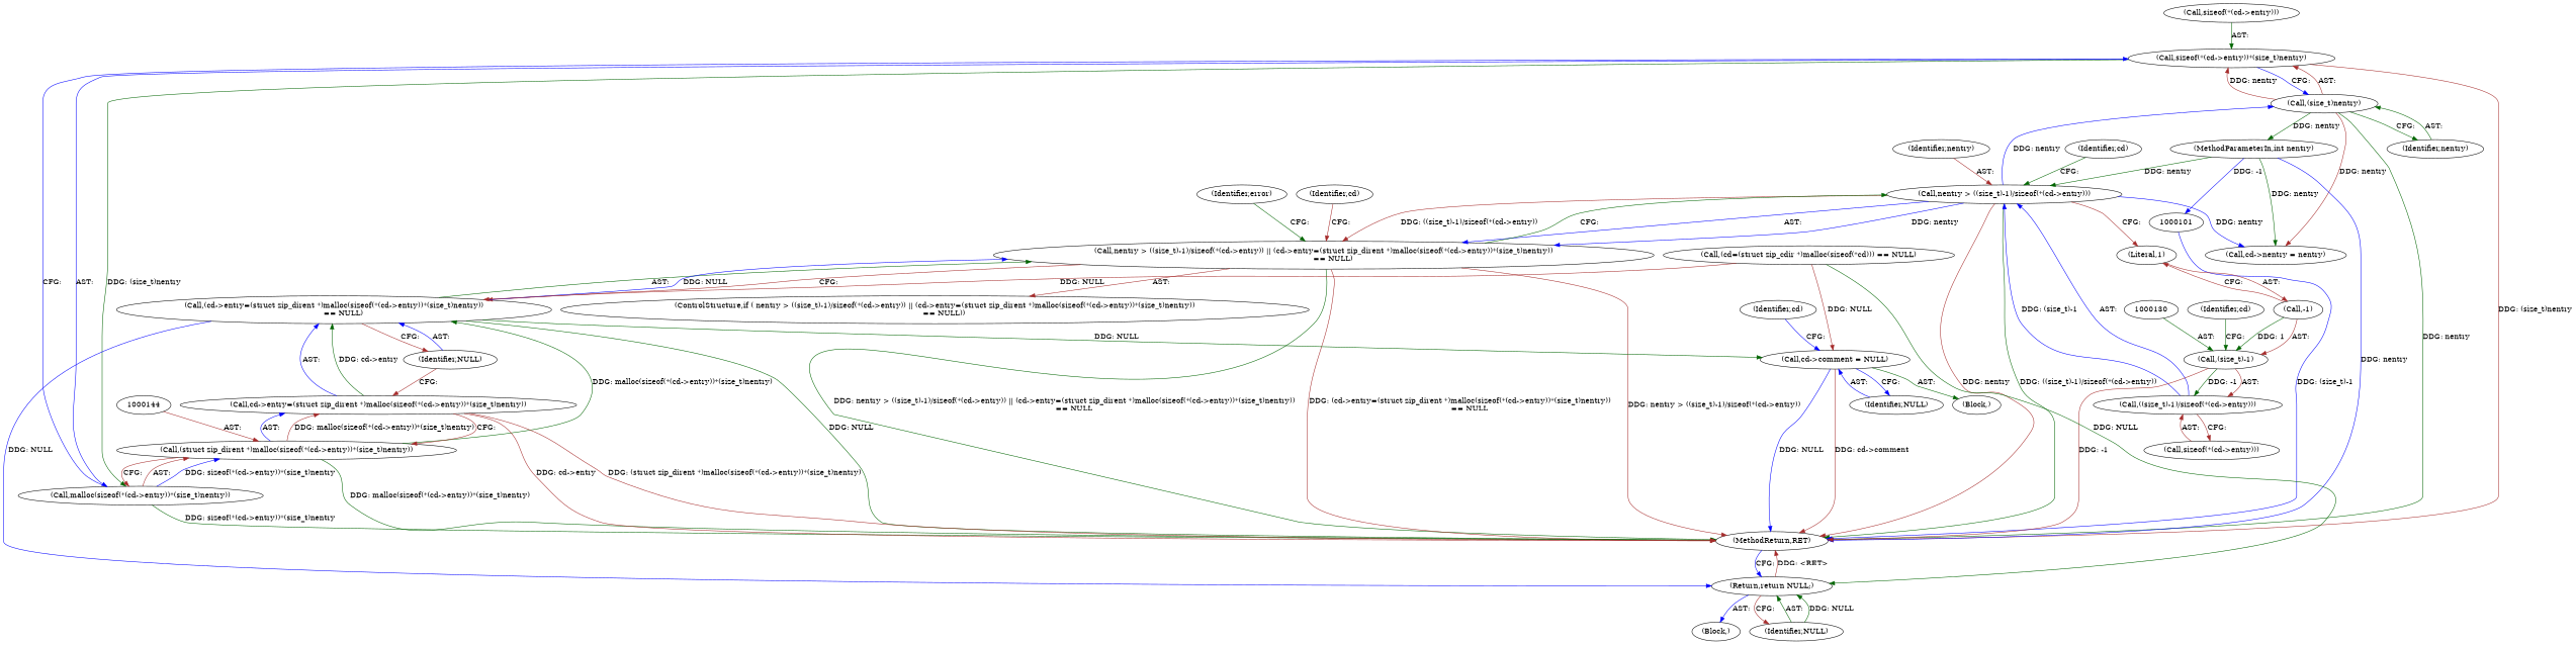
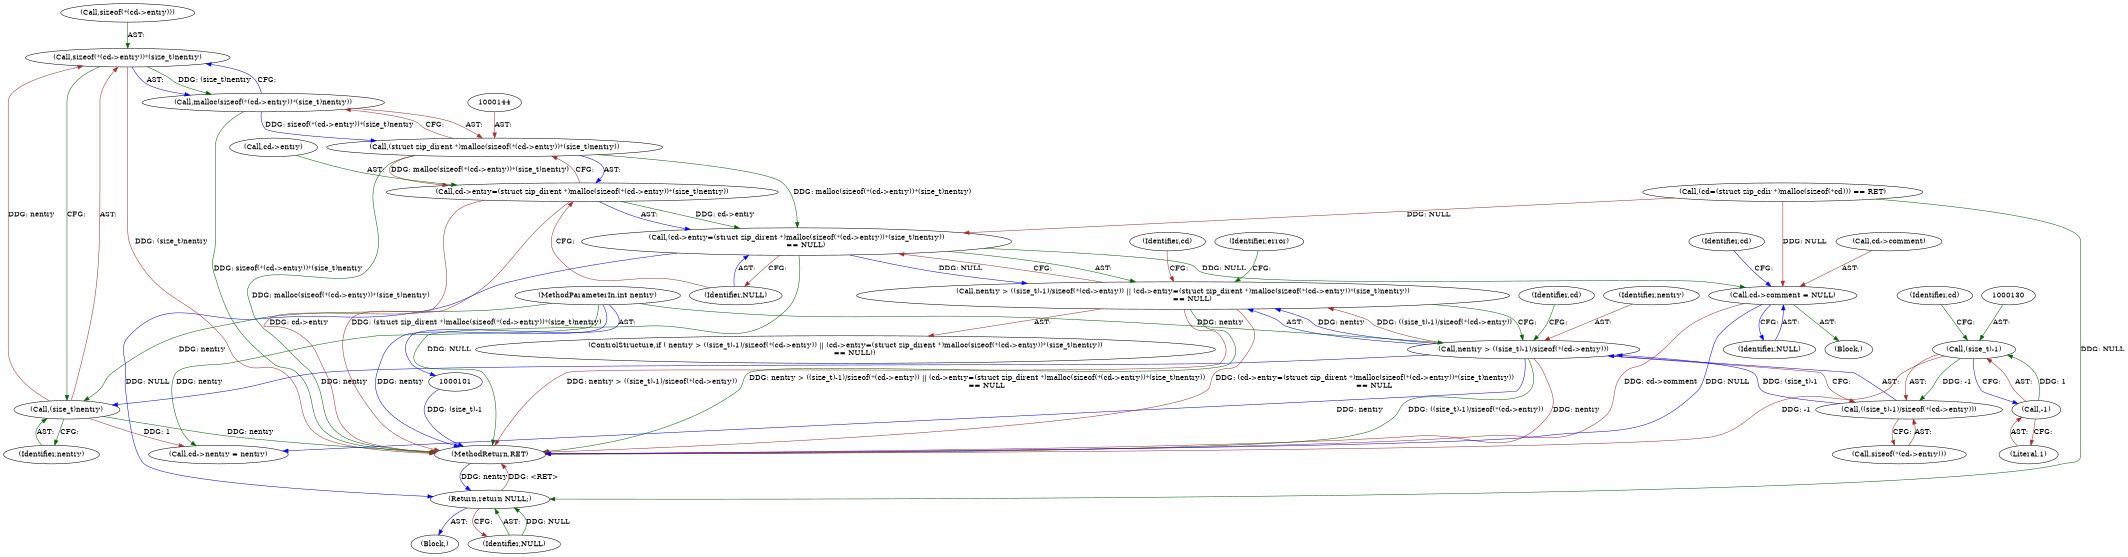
  digraph {
    edge [color=brown]
    n1 [label="(Call,sizeof(*(cd->entry))*(size_t)nentry)"]
    n2 [label="(Call,(size_t)nentry)"]
    n3 [label="(Call,malloc(sizeof(*(cd->entry))*(size_t)nentry))"]
    n4 [label="(MethodReturn,RET)"]
    n5 [label="(Call,cd->nentry = nentry)"]
    n6 [label="(Identifier,nentry)"]
    n7 [label="(Call,(struct zip_dirent *)malloc(sizeof(*(cd->entry))*(size_t)nentry))"]
    n8 [label="(Return,return NULL;)"]
    n9 [label="(Call,nentry > ((size_t)-1)/sizeof(*(cd->entry)))"]
    n10 [label="(Call,((size_t)-1)/sizeof(*(cd->entry)))"]
    n11 [label="(Call,nentry > ((size_t)-1)/sizeof(*(cd->entry)) || (cd->entry=(struct zip_dirent *)malloc(sizeof(*(cd->entry))*(size_t)nentry))\n        == NULL)"]
    n12 [label="(Call,sizeof(*(cd->entry)))"]
    n13 [label="(Call,(cd->entry=(struct zip_dirent *)malloc(sizeof(*(cd->entry))*(size_t)nentry))\n        == NULL)"]
    n14 [label="(ControlStructure,if ( nentry > ((size_t)-1)/sizeof(*(cd->entry)) || (cd->entry=(struct zip_dirent *)malloc(sizeof(*(cd->entry))*(size_t)nentry))\n        == NULL))"]
    n15 [label="(MethodParameterIn,int nentry)"]
    1000101
    n17 [label="(Call,(size_t)-1)"]
    n18 [label="(Call,-1)"]
    n19 [label="(Literal,1)"]
    n20 [label="(Call,cd->entry=(struct zip_dirent *)malloc(sizeof(*(cd->entry))*(size_t)nentry))"]
    n21 [label="(Call,cd->comment = NULL)"]
    n22 [label="(Identifier,NULL)"]
    n23 [label="(Block,)"]
    n24 [label="(Identifier,NULL)"]
    n25 [label="(Identifier,NULL)"]
    n26 [label="(Block,)"]
    n27 [label="(Identifier,error)"]
    n28 [label="(Identifier,cd)"]
+   n29 [label="(Call,cd->comment)"]
+   n30 [label="(Call,cd->entry)"]
    n31 [label="(Call,sizeof(*(cd->entry)))"]
    n32 [label="(Identifier,cd)"]
    n33 [label="(Identifier,cd)"]
    n34 [label="(Identifier,cd)"]
-   n35 [label="(Call,(cd=(struct zip_cdir *)malloc(sizeof(*cd))) == NULL)"]
+   n35 [label="(Call,(cd=(struct zip_cdir *)malloc(sizeof(*cd))) == RET)"]
    n36 [label="(Identifier,nentry)"]
    1000130
    1000144
-   n1 -> n2 [color=blue label="CFG: "]
+   n1 -> n2 [color=darkgreen label="CFG: "]
    n1 -> n3 [color=blue label="AST: "]
    n1 -> n3 [color=darkgreen label="DDG: (size_t)nentry"]
    n1 -> n4 [label="DDG: (size_t)nentry"]
    n2 -> n1 [label="AST: "]
    n2 -> n1 [label="DDG: nentry"]
    n2 -> n4 [color=darkgreen label="DDG: nentry"]
-   n2 -> n5 [label="DDG: nentry"]
+   n2 -> n5 [label="DDG: 1"]
    n2 -> n6 [color=darkgreen label="CFG: "]
    n3 -> n1 [color=blue label="CFG: "]
    n3 -> n4 [color=darkgreen label="DDG: sizeof(*(cd->entry))*(size_t)nentry"]
    n3 -> n7 [label="AST: "]
    n3 -> n7 [color=blue label="DDG: sizeof(*(cd->entry))*(size_t)nentry"]
-   n4 -> n8 [color=blue label="CFG: "]
+   n4 -> n8 [color=blue label="DDG: nentry"]
    n6 -> n2 [color=darkgreen label="AST: "]
    n7 -> n3 [label="CFG: "]
    n7 -> n4 [color=darkgreen label="DDG: malloc(sizeof(*(cd->entry))*(size_t)nentry)"]
    n7 -> n13 [color=darkgreen label="DDG: malloc(sizeof(*(cd->entry))*(size_t)nentry)"]
    n7 -> n20 [color=blue label="AST: "]
    n7 -> n20 [label="DDG: malloc(sizeof(*(cd->entry))*(size_t)nentry)"]
    n8 -> n4 [label="DDG: <RET>"]
    n8 -> n23 [color=blue label="AST: "]
    n8 -> n24 [label="CFG: "]
    n9 -> n2 [color=blue label="DDG: nentry"]
    n9 -> n4 [label="DDG: nentry"]
    n9 -> n4 [color=darkgreen label="DDG: ((size_t)-1)/sizeof(*(cd->entry))"]
    n9 -> n5 [color=blue label="DDG: nentry"]
-   n9 -> n19 [label="CFG: "]
+   n9 -> n10 [label="CFG: "]
    n9 -> n11 [color=blue label="AST: "]
    n9 -> n11 [color=blue label="DDG: nentry"]
    n9 -> n11 [label="DDG: ((size_t)-1)/sizeof(*(cd->entry))"]
    n10 -> n9 [color=blue label="AST: "]
    n10 -> n9 [color=blue label="DDG: (size_t)-1"]
    n10 -> n12 [label="CFG: "]
    n11 -> n4 [label="DDG: nentry > ((size_t)-1)/sizeof(*(cd->entry))"]
    n11 -> n4 [color=darkgreen label="DDG: nentry > ((size_t)-1)/sizeof(*(cd->entry)) || (cd->entry=(struct zip_dirent *)malloc(sizeof(*(cd->entry))*(size_t)nentry))\n        == NULL"]
    n11 -> n4 [label="DDG: (cd->entry=(struct zip_dirent *)malloc(sizeof(*(cd->entry))*(size_t)nentry))\n        == NULL"]
    n11 -> n9 [color=darkgreen label="CFG: "]
    n11 -> n13 [label="CFG: "]
    n11 -> n14 [label="AST: "]
    n12 -> n10 [label="AST: "]
    n13 -> n4 [color=darkgreen label="DDG: NULL"]
    n13 -> n8 [color=blue label="DDG: NULL"]
    n13 -> n11 [color=darkgreen label="AST: "]
    n13 -> n11 [color=blue label="DDG: NULL"]
    n13 -> n21 [color=darkgreen label="DDG: NULL"]
    n13 -> n22 [label="CFG: "]
-   n2 -> n15 [color=darkgreen label="DDG: nentry"]
+   n15 -> n2 [color=darkgreen label="DDG: nentry"]
    n15 -> n4 [color=blue label="DDG: nentry"]
    n15 -> n5 [color=darkgreen label="DDG: nentry"]
    n15 -> n9 [color=darkgreen label="DDG: nentry"]
-   n15 -> 1000101 [color=blue label="DDG: -1"]
+   n15 -> 1000101 [color=blue label="AST: "]
    1000101 -> n4 [color=blue label="DDG: (size_t)-1"]
    n17 -> n4 [label="DDG: -1"]
    n17 -> n10 [label="AST: "]
    n17 -> n10 [color=darkgreen label="DDG: -1"]
+   n17 -> n18 [color=blue label="CFG: "]
    n18 -> n17 [label="AST: "]
    n18 -> n17 [color=darkgreen label="DDG: 1"]
    n18 -> n19 [label="CFG: "]
    n19 -> n18 [label="AST: "]
    n20 -> n4 [label="DDG: cd->entry"]
    n20 -> n4 [label="DDG: (struct zip_dirent *)malloc(sizeof(*(cd->entry))*(size_t)nentry)"]
    n20 -> n7 [label="CFG: "]
    n20 -> n13 [color=blue label="AST: "]
    n20 -> n13 [color=darkgreen label="DDG: cd->entry"]
    n21 -> n4 [label="DDG: cd->comment"]
    n21 -> n4 [color=blue label="DDG: NULL"]
    n21 -> n25 [color=blue label="CFG: "]
    n21 -> n26 [color=darkgreen label="AST: "]
    n22 -> n13 [color=blue label="AST: "]
    n22 -> n20 [label="CFG: "]
    n24 -> n8 [color=darkgreen label="AST: "]
    n24 -> n8 [color=darkgreen label="DDG: NULL"]
    n25 -> n21 [color=blue label="AST: "]
    n27 -> n11 [color=darkgreen label="CFG: "]
    n28 -> n11 [label="CFG: "]
+   n29 -> n21 [label="AST: "]
+   n30 -> n20 [color=darkgreen label="AST: "]
    n31 -> n1 [color=darkgreen label="AST: "]
    n32 -> n21 [color=blue label="CFG: "]
    n33 -> n9 [color=darkgreen label="CFG: "]
    n34 -> n17 [color=darkgreen label="CFG: "]
    n35 -> n8 [color=darkgreen label="DDG: NULL"]
    n35 -> n13 [label="DDG: NULL"]
    n35 -> n21 [label="DDG: NULL"]
    n36 -> n9 [label="AST: "]
    1000130 -> n17 [color=darkgreen label="AST: "]
    1000144 -> n7 [label="AST: "]
  }
